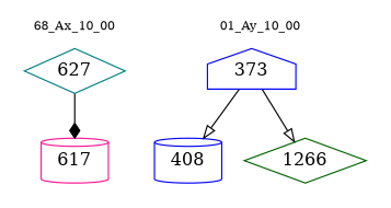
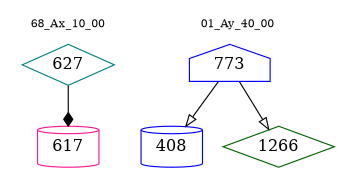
  digraph {
    node [color=blue shape=diamond]
    edge [arrowhead=onormal color=black]
    n1 [color=teal label=627]
    n2 [color=deeppink label=617 shape=cylinder]
-   n3 [label=373 shape=house]
+   n3 [label=773 shape=house]
    n4 [label=408 shape=cylinder]
    n5 [color=darkgreen label=1266]
    subgraph cluster_1 {
      color=white
      fontsize=10
      label="68_Ax_10_00"
      n1
      n2
    }
    subgraph cluster_2 {
      color=white
      fontsize=10
-     label="01_Ay_10_00"
+     label="01_Ay_40_00"
      n3
      n4
      n5
    }
    n1 -> n2 [arrowhead=diamond]
    n3 -> n4
    n3 -> n5
  }
